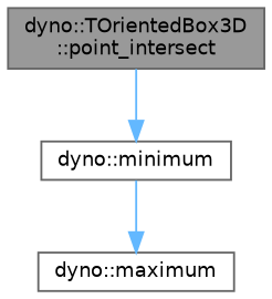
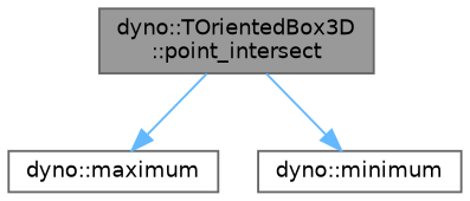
  digraph {
    rankdir=TB
    node [color=grey40 fillcolor=white fontname=Helvetica fontsize=10 shape=box style=filled]
    edge [color=steelblue1 fontname=Helvetica fontsize=10 labelfontname=Helvetica labelfontsize=10 style=solid]
    n1 [color=gray40 fillcolor=grey60 fontcolor=black height=0.2 label="dyno::TOrientedBox3D\l::point_intersect" width=0.4]
    n2 [height=0.2 label="dyno::maximum" width=0.4]
    n3 [height=0.2 label="dyno::minimum" width=0.4]
-   n3 -> n2
+   n1 -> n2
    n1 -> n3
  }
